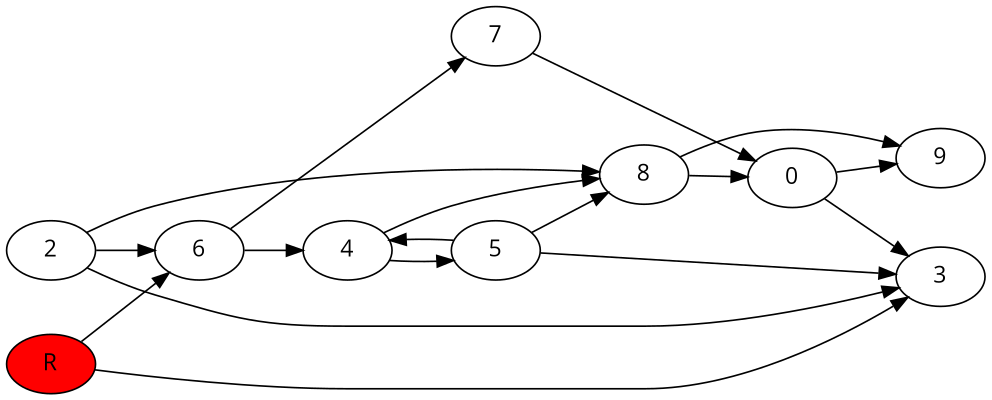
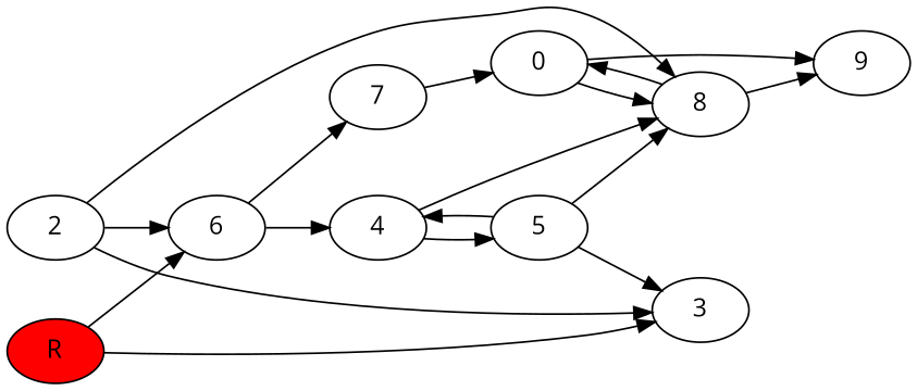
  digraph {
    fontname="Open Sans"
    rankdir=LR
    node [fontname="Open Sans"]
    edge [fontname="Open Sans"]
    n1 [label=0]
    8
    9
    2
    3
    6
    4
    7
    5
    R [fillcolor="#ff0000" style=filled]
-   n1 -> 3
+   n1 -> 8
    n1 -> 9
    8 -> n1
    8 -> 9
    2 -> 8
    2 -> 3
    2 -> 6
    6 -> 4
    6 -> 7
    4 -> 8
    4 -> 5
    7 -> n1
    5 -> 8
    5 -> 3
    5 -> 4
    R -> 3
    R -> 6
  }
